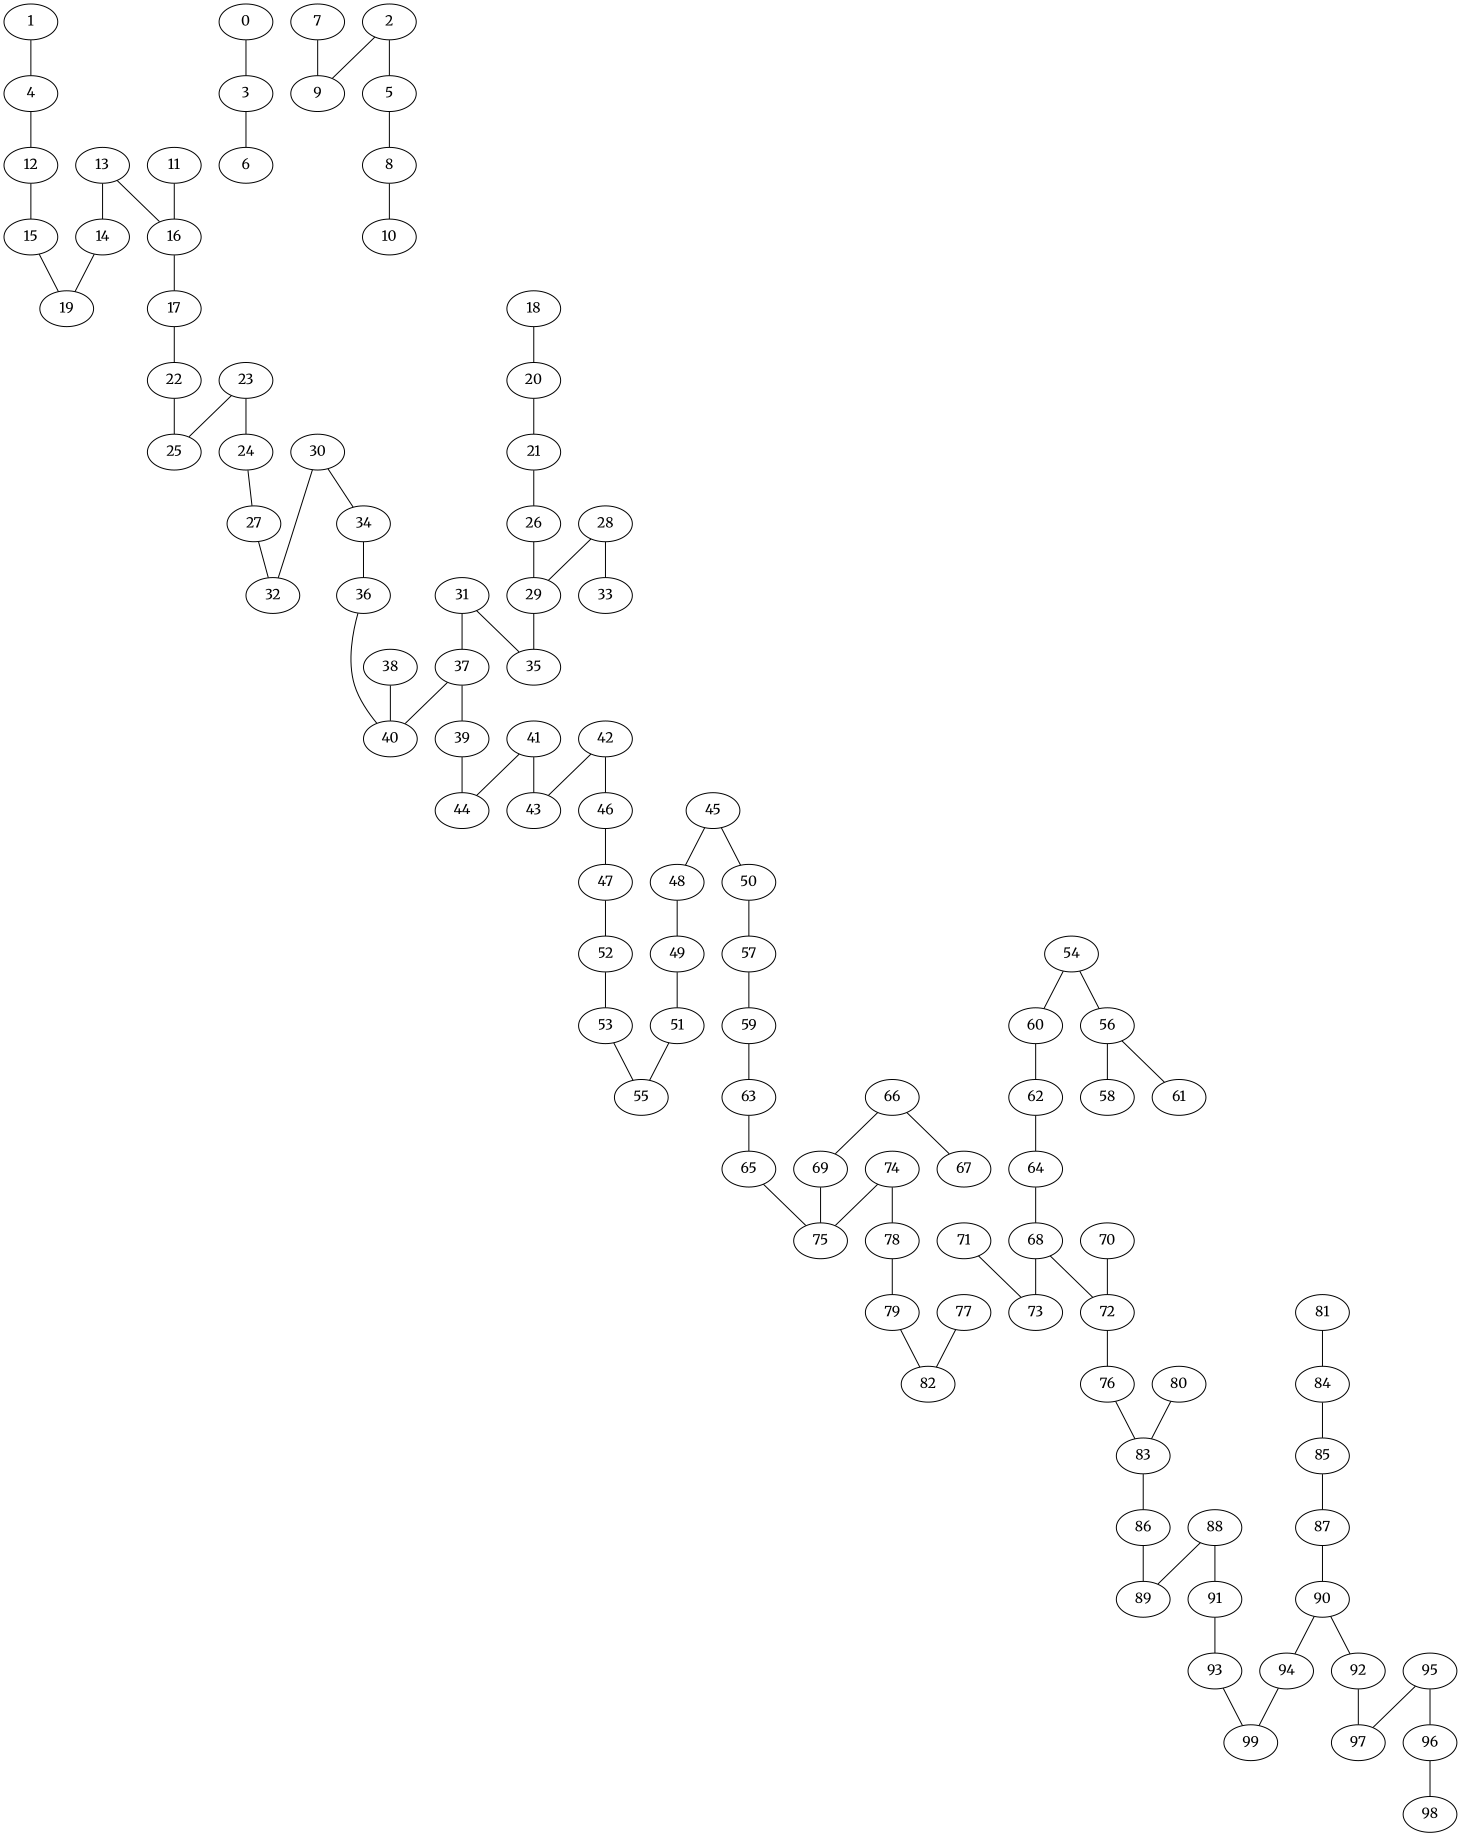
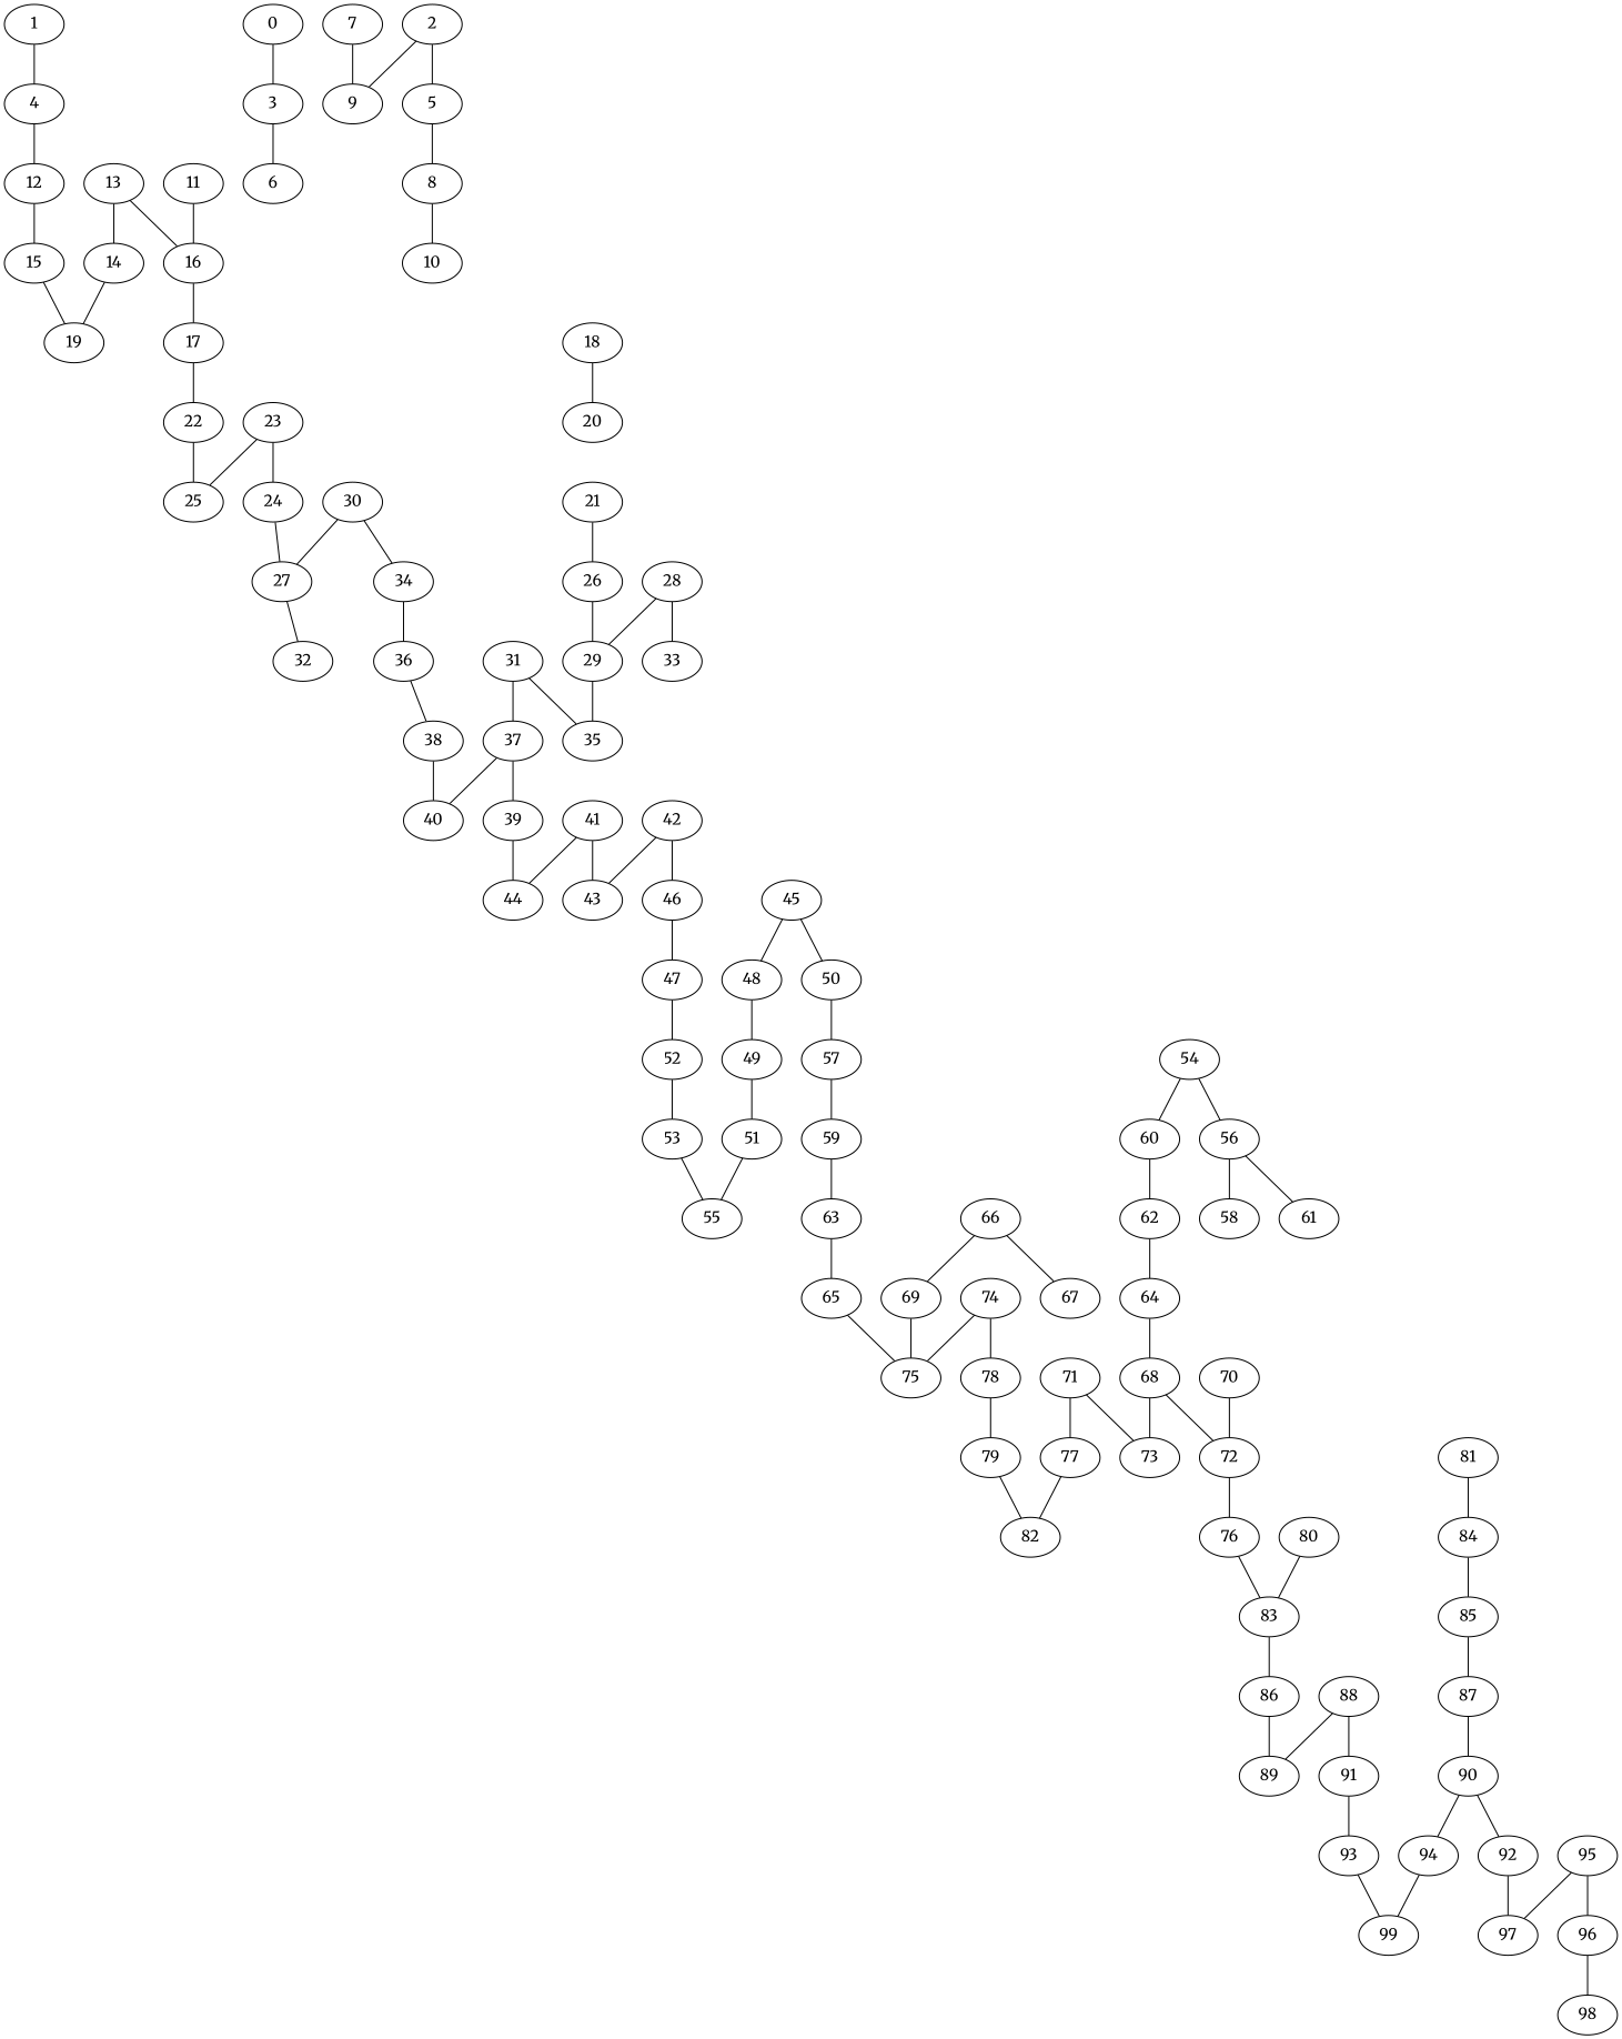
  strict graph {
    fontname=Merriweather
    node [fontname=Merriweather]
    edge [fontname=Merriweather]
    1
    4
    12
    15
    19
    14
    13
    16
    17
    22
    25
    23
    24
    27
    32
    30
    34
    36
    38
    40
    37
    39
    44
    41
    43
    42
    46
    47
    52
    53
    55
    51
    49
    48
    45
    50
    57
    59
    63
    65
    75
    66
    67
    69
    74
    78
    79
    82
    77
    71
    73
    68
    72
    76
    64
    62
    60
    54
    56
    58
    61
    83
    70
    86
    89
    88
    91
    93
    99
    94
    90
    92
    97
    87
    85
    84
    81
    95
    96
    98
    80
    31
    35
    29
    28
    33
    26
    21
    20
    18
    11
    3
    6
    0
    7
    9
    2
    5
    8
    10
    1 -- 4
    4 -- 12
    12 -- 15
    15 -- 19
    14 -- 19
    13 -- 14
    13 -- 16
    16 -- 17
    17 -- 22
    22 -- 25
    23 -- 25
    23 -- 24
    24 -- 27
    27 -- 32
-   30 -- 32
+   30 -- 27
    30 -- 34
    34 -- 36
-   36 -- 40
+   36 -- 38
    38 -- 40
    37 -- 40
    37 -- 39
    39 -- 44
    41 -- 44
    41 -- 43
    42 -- 43
    42 -- 46
    46 -- 47
    47 -- 52
    52 -- 53
    53 -- 55
    51 -- 55
    49 -- 51
    48 -- 49
    45 -- 48
    45 -- 50
    50 -- 57
    57 -- 59
    59 -- 63
    63 -- 65
    65 -- 75
    66 -- 67
    66 -- 69
    69 -- 75
    74 -- 75
    74 -- 78
    78 -- 79
    79 -- 82
    77 -- 82
+   71 -- 77
    71 -- 73
    68 -- 73
    68 -- 72
    72 -- 76
    76 -- 83
    64 -- 68
    62 -- 64
    60 -- 62
    54 -- 60
    54 -- 56
    56 -- 58
    56 -- 61
    83 -- 86
    70 -- 72
    86 -- 89
    88 -- 89
    88 -- 91
    91 -- 93
    93 -- 99
    94 -- 99
    90 -- 94
    90 -- 92
    92 -- 97
    87 -- 90
    85 -- 87
    84 -- 85
    81 -- 84
    95 -- 97
    95 -- 96
    96 -- 98
    80 -- 83
    31 -- 37
    31 -- 35
    29 -- 35
    28 -- 29
    28 -- 33
    26 -- 29
    21 -- 26
-   20 -- 21
    18 -- 20
    11 -- 16
    3 -- 6
    0 -- 3
    7 -- 9
    2 -- 9
    2 -- 5
    5 -- 8
    8 -- 10
  }
